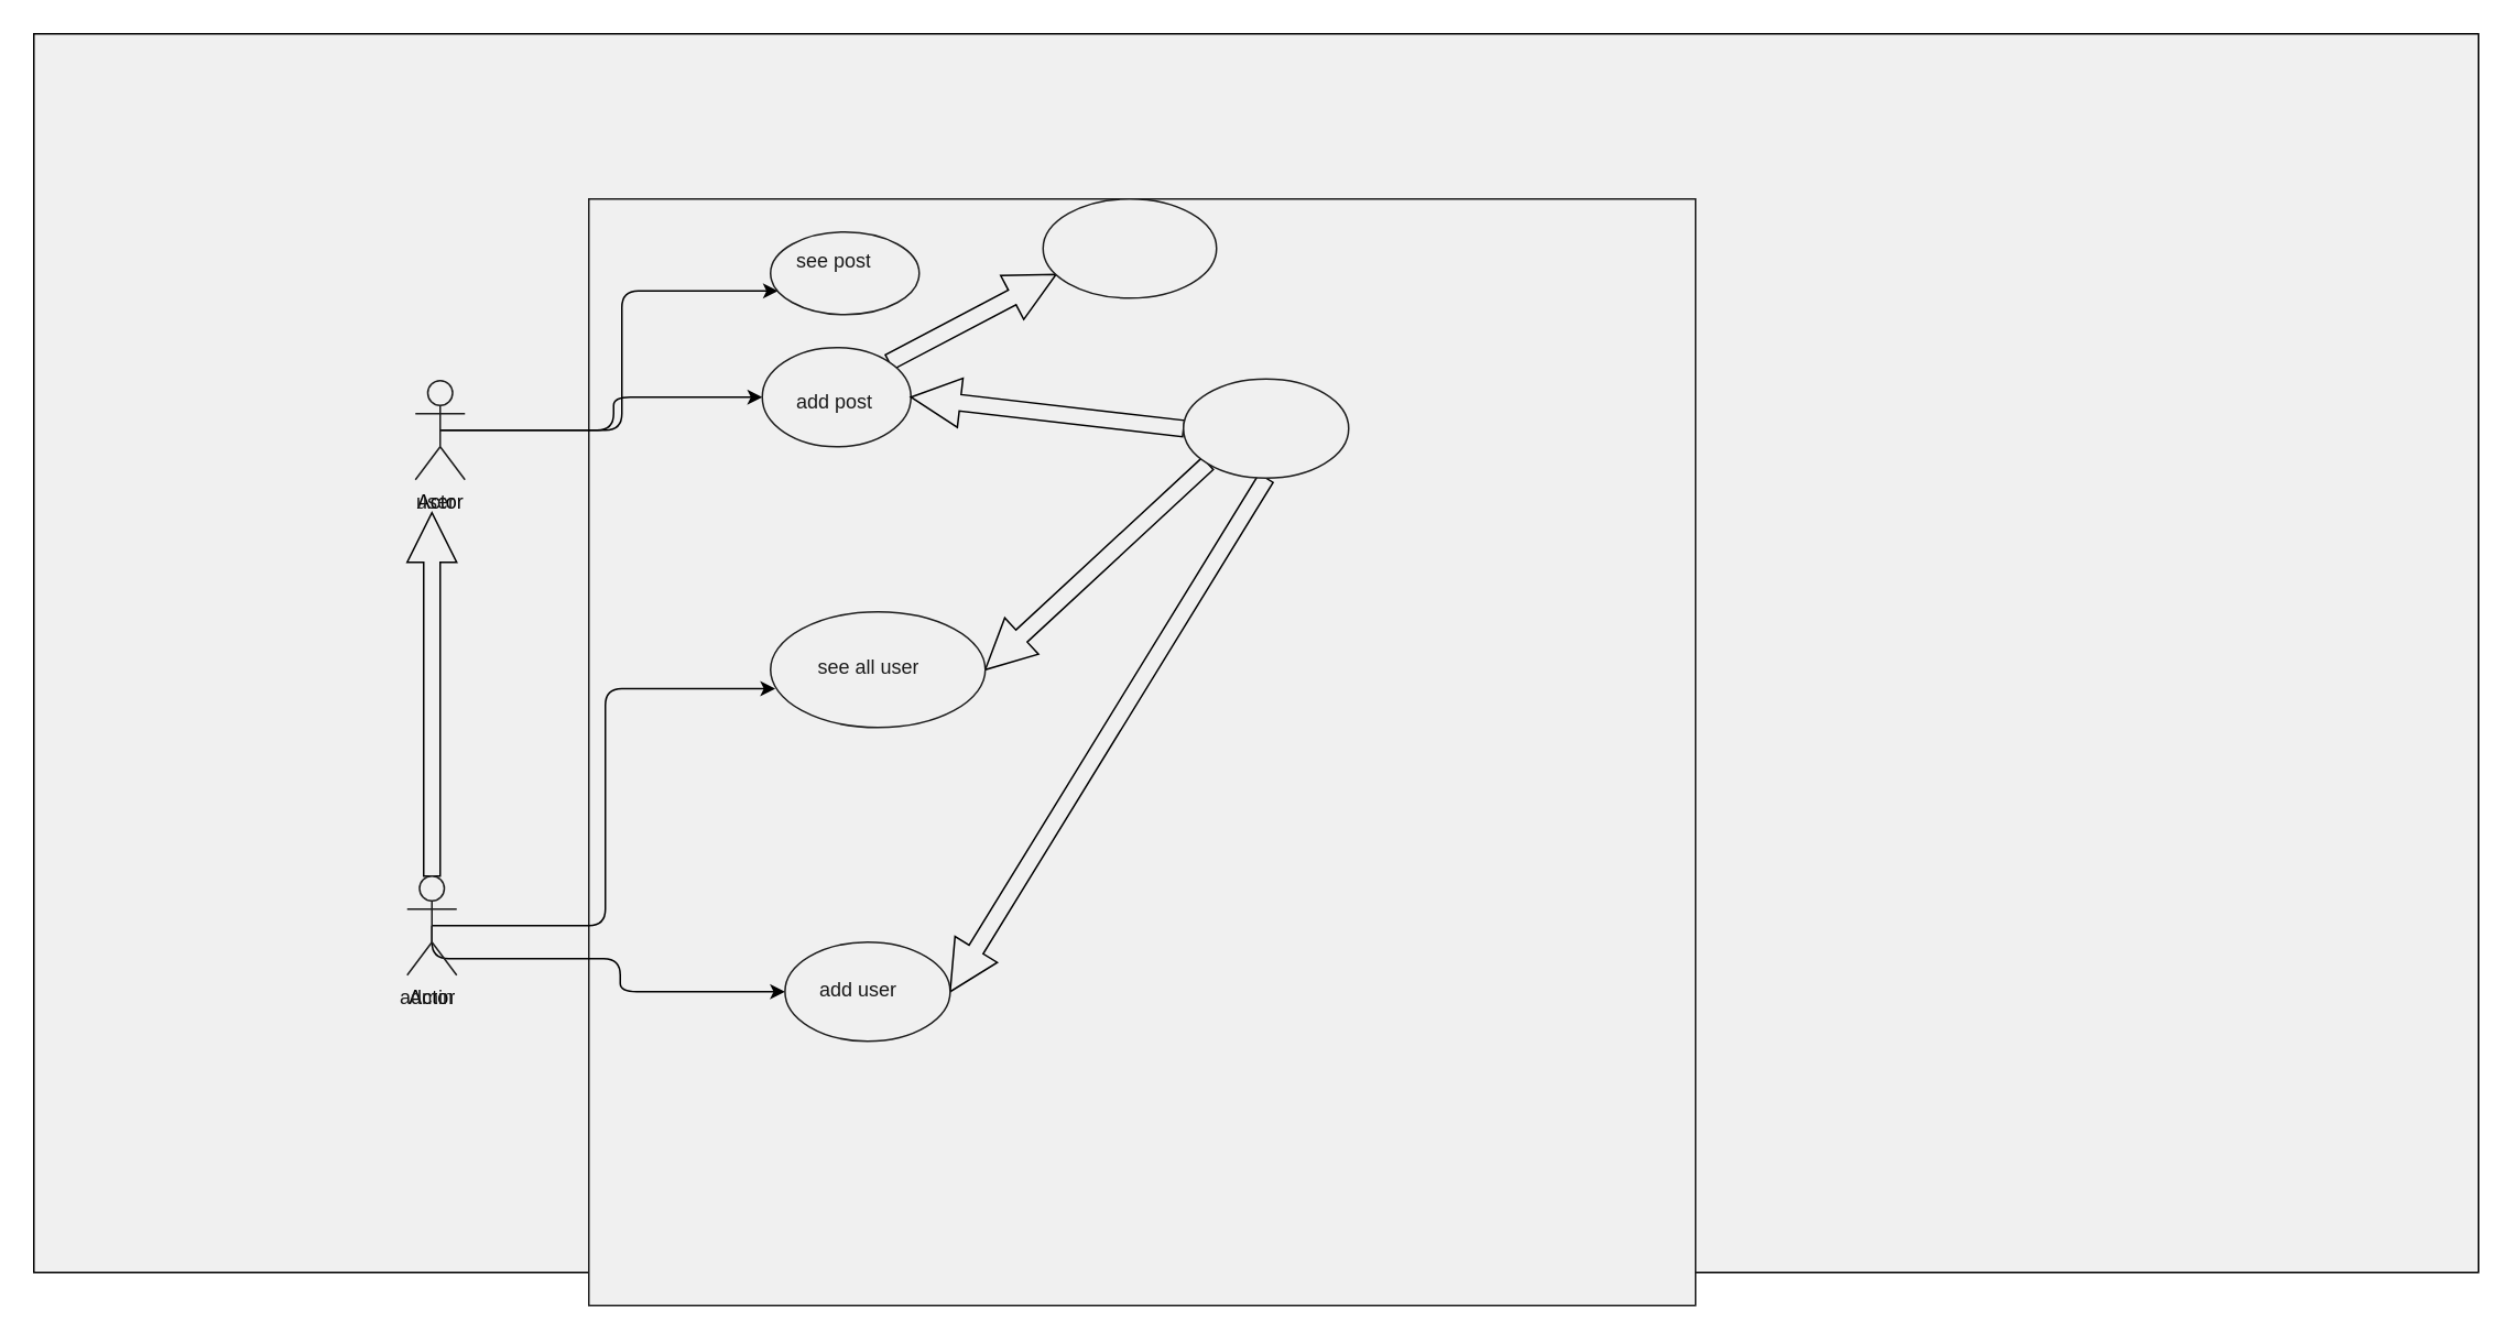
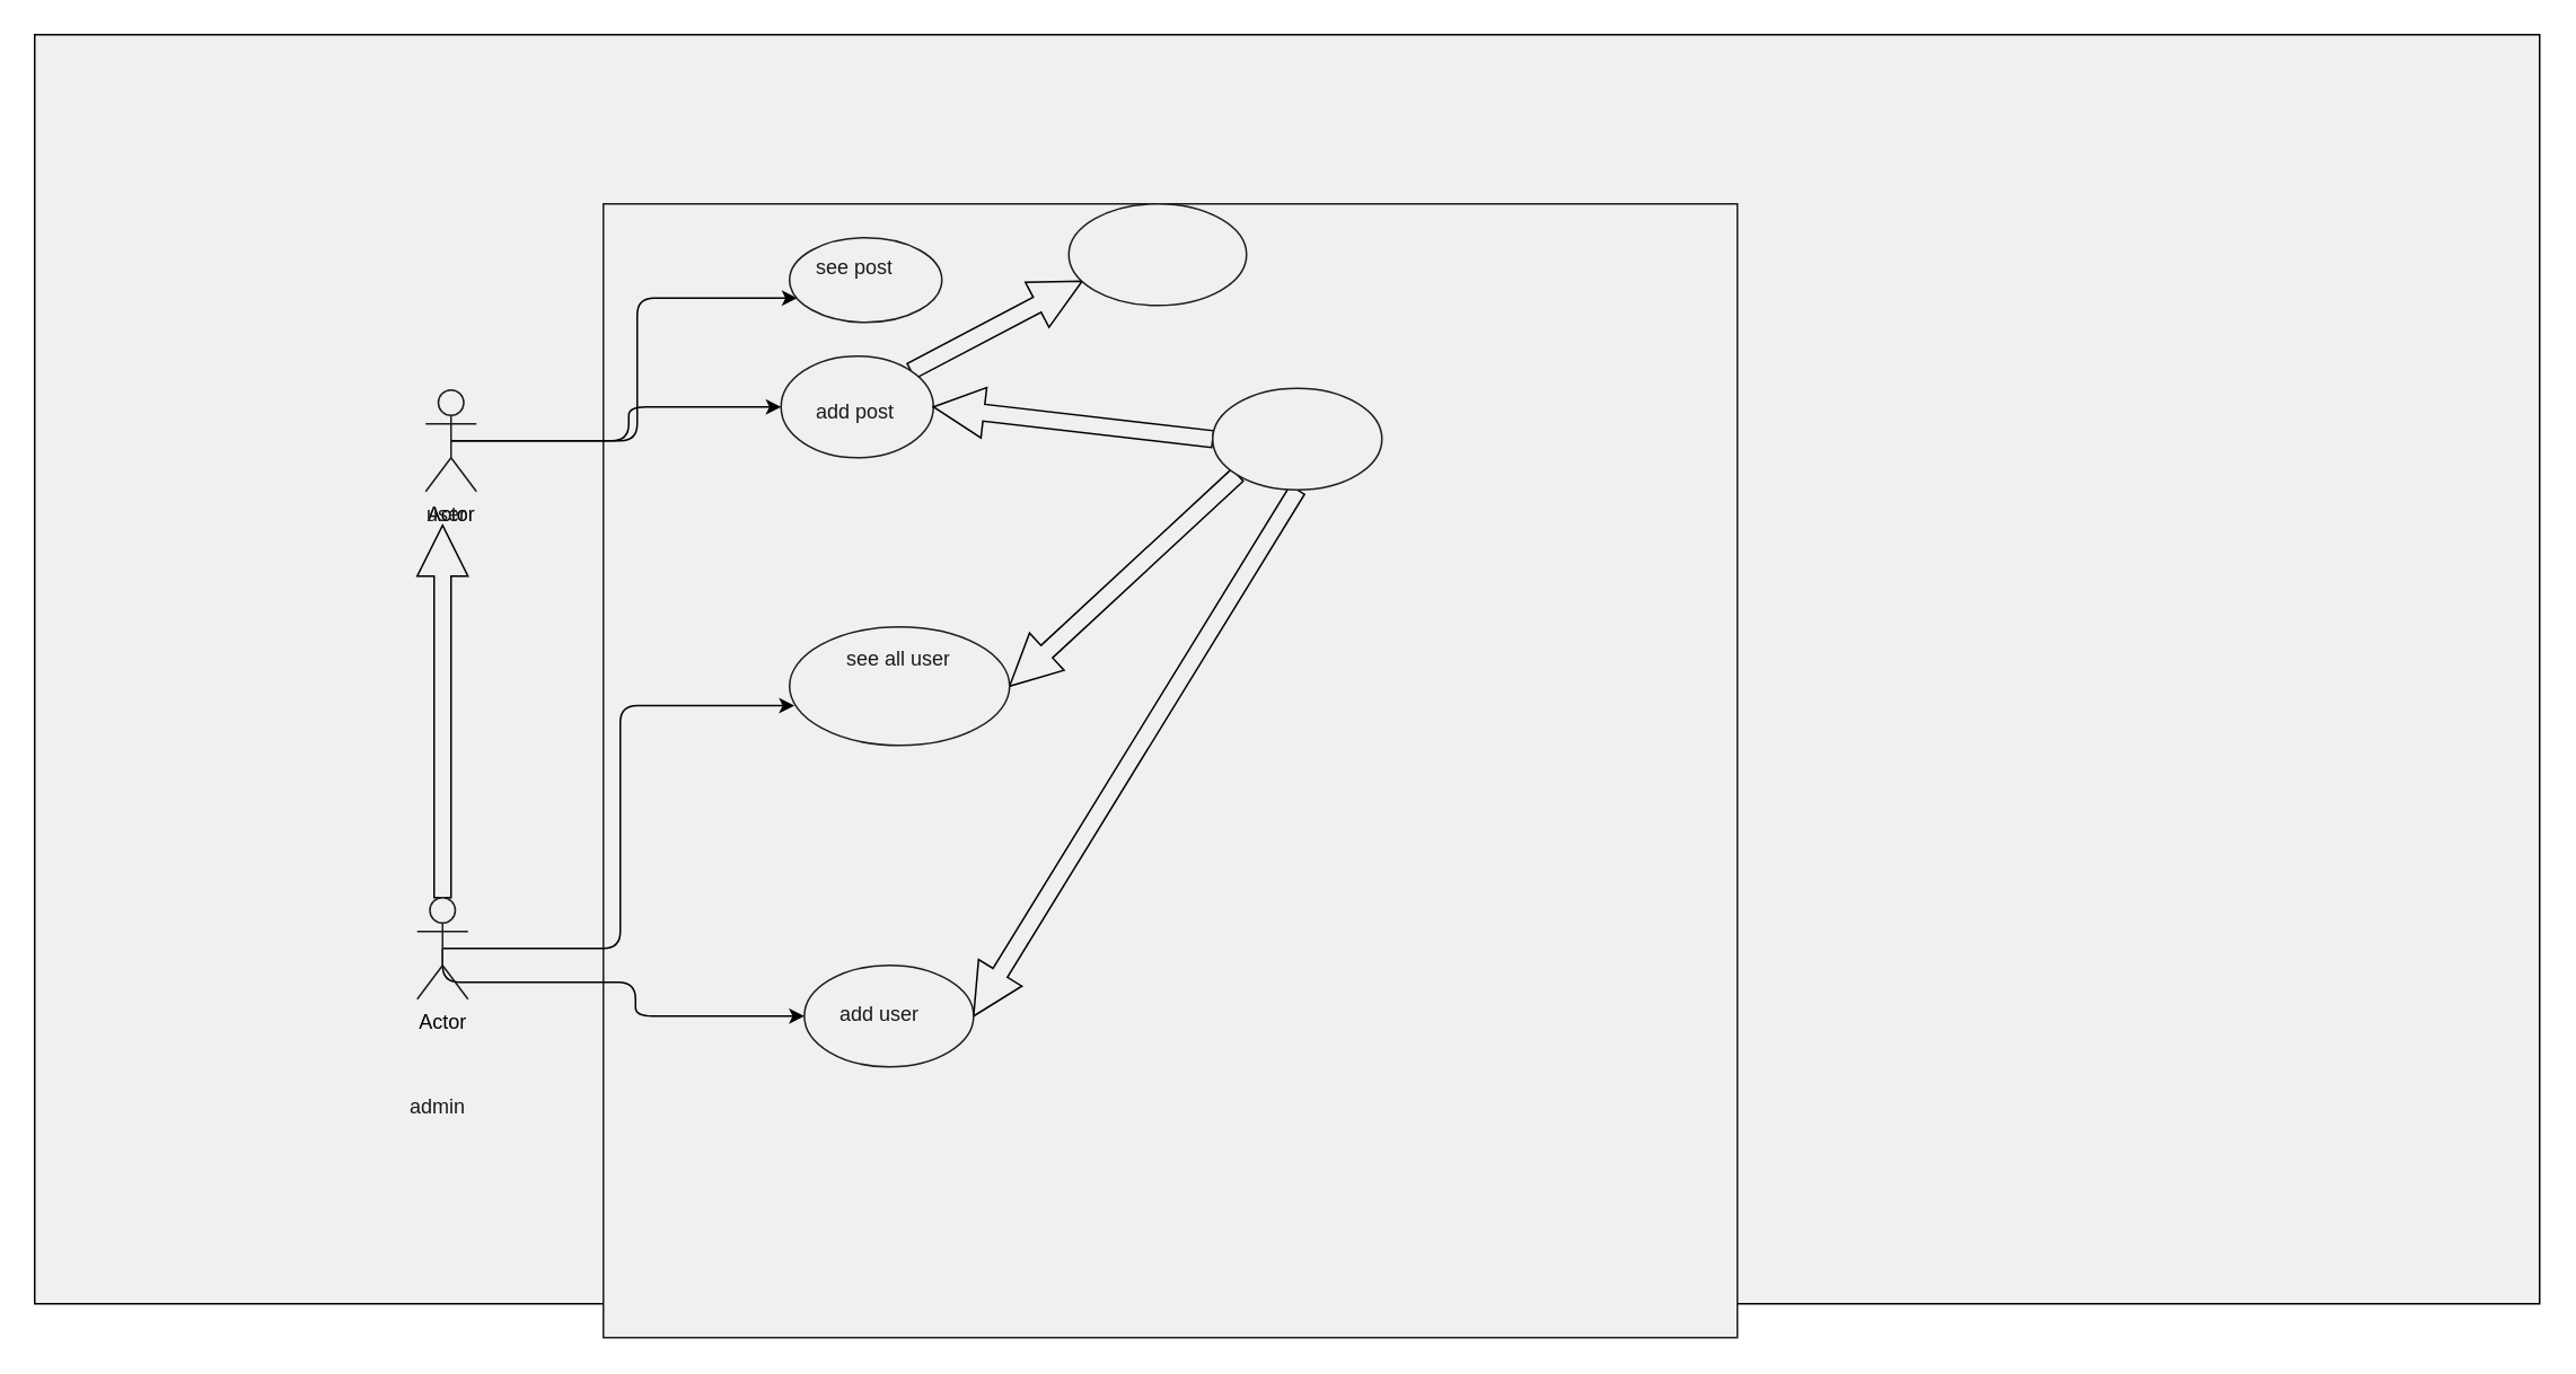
  <mxCell id="0" />
  <mxCell id="1" parent="0" />
  <mxCell id="2" value="" style="rounded=0;whiteSpace=wrap;html=1;fillColor=#F0F0F0;" vertex="1" parent="1"><mxGeometry x="20" y="20" width="1480" height="750" as="geometry" /></mxCell>
  <mxCell id="3" value="" style="whiteSpace=wrap;html=1;aspect=fixed;fillColor=#F0F0F0;strokeColor=#1D1D1D;" vertex="1" parent="1"><mxGeometry x="356" y="120" width="670" height="670" as="geometry" /></mxCell>
  <mxCell id="4" style="html=1;exitX=0.5;exitY=0.5;exitDx=0;exitDy=0;exitPerimeter=0;entryX=0.05;entryY=0.714;entryDx=0;entryDy=0;entryPerimeter=0;edgeStyle=orthogonalEdgeStyle;strokeColor=#000000;" edge="1" parent="1" source="6" target="11"><mxGeometry relative="1" as="geometry"><Array as="points"><mxPoint x="376" y="260" /><mxPoint x="376" y="176" /></Array></mxGeometry></mxCell>
  <mxCell id="5" style="edgeStyle=orthogonalEdgeStyle;html=1;exitX=0.5;exitY=0.5;exitDx=0;exitDy=0;exitPerimeter=0;entryX=0;entryY=0.5;entryDx=0;entryDy=0;strokeColor=#000000;" edge="1" parent="1" source="6" target="13"><mxGeometry relative="1" as="geometry" /></mxCell>
  <mxCell id="6" value="Actor" style="shape=umlActor;verticalLabelPosition=bottom;verticalAlign=top;html=1;outlineConnect=0;strokeColor=#1D1D1D;fillColor=#F0F0F0;" vertex="1" parent="1"><mxGeometry x="251" y="230" width="30" height="60" as="geometry" /></mxCell>
  <mxCell id="7" style="edgeStyle=orthogonalEdgeStyle;shape=arrow;html=1;exitX=0.5;exitY=0;exitDx=0;exitDy=0;exitPerimeter=0;entryX=0.375;entryY=0.645;entryDx=0;entryDy=0;entryPerimeter=0;strokeColor=#000000;" edge="1" parent="1" source="10" target="26"><mxGeometry relative="1" as="geometry" /></mxCell>
  <mxCell id="8" style="edgeStyle=orthogonalEdgeStyle;html=1;exitX=0.5;exitY=0.5;exitDx=0;exitDy=0;exitPerimeter=0;entryX=0.022;entryY=0.664;entryDx=0;entryDy=0;entryPerimeter=0;strokeColor=#000000;" edge="1" parent="1" source="10" target="18"><mxGeometry relative="1" as="geometry"><Array as="points"><mxPoint x="366" y="560" /><mxPoint x="366" y="417" /></Array></mxGeometry></mxCell>
  <mxCell id="9" style="edgeStyle=orthogonalEdgeStyle;html=1;exitX=0.5;exitY=0.5;exitDx=0;exitDy=0;exitPerimeter=0;entryX=0;entryY=0.5;entryDx=0;entryDy=0;strokeColor=#000000;" edge="1" parent="1" source="10" target="19"><mxGeometry relative="1" as="geometry"><Array as="points"><mxPoint x="261" y="580" /><mxPoint x="375" y="580" /><mxPoint x="375" y="600" /></Array></mxGeometry></mxCell>
  <mxCell id="10" value="Actor" style="shape=umlActor;verticalLabelPosition=bottom;verticalAlign=top;html=1;outlineConnect=0;strokeColor=#1D1D1D;fillColor=#F0F0F0;" vertex="1" parent="1"><mxGeometry x="246" y="530" width="30" height="60" as="geometry" /></mxCell>
  <mxCell id="11" value="" style="ellipse;whiteSpace=wrap;html=1;strokeColor=#1D1D1D;fillColor=#F0F0F0;" vertex="1" parent="1"><mxGeometry x="466" y="140" width="90" height="50" as="geometry" /></mxCell>
  <mxCell id="12" style="edgeStyle=orthogonalEdgeStyle;shape=arrow;html=1;exitX=1;exitY=0;exitDx=0;exitDy=0;entryX=0.075;entryY=0.761;entryDx=0;entryDy=0;entryPerimeter=0;strokeColor=#000000;" edge="1" parent="1" source="13" target="22"><mxGeometry relative="1" as="geometry" /></mxCell>
  <mxCell id="13" value="" style="ellipse;whiteSpace=wrap;html=1;strokeColor=#1D1D1D;fillColor=#F0F0F0;" vertex="1" parent="1"><mxGeometry x="461" y="210" width="90" height="60" as="geometry" /></mxCell>
  <mxCell id="14" style="edgeStyle=orthogonalEdgeStyle;shape=arrow;html=1;exitX=0;exitY=0.5;exitDx=0;exitDy=0;entryX=1;entryY=0.5;entryDx=0;entryDy=0;strokeColor=#000000;" edge="1" parent="1" source="17" target="13"><mxGeometry relative="1" as="geometry" /></mxCell>
  <mxCell id="15" style="edgeStyle=orthogonalEdgeStyle;html=1;exitX=0;exitY=1;exitDx=0;exitDy=0;entryX=1;entryY=0.5;entryDx=0;entryDy=0;strokeColor=#000000;shape=arrow;" edge="1" parent="1" source="17" target="18"><mxGeometry relative="1" as="geometry" /></mxCell>
  <mxCell id="16" style="edgeStyle=orthogonalEdgeStyle;html=1;exitX=0.5;exitY=1;exitDx=0;exitDy=0;strokeColor=#000000;shape=arrow;" edge="1" parent="1" source="17" target="24"><mxGeometry relative="1" as="geometry" /></mxCell>
  <mxCell id="17" value="" style="ellipse;whiteSpace=wrap;html=1;strokeColor=#1D1D1D;fillColor=#F0F0F0;" vertex="1" parent="1"><mxGeometry x="716" y="229" width="100" height="60" as="geometry" /></mxCell>
  <mxCell id="18" value="" style="ellipse;whiteSpace=wrap;html=1;strokeColor=#1D1D1D;fillColor=#F0F0F0;" vertex="1" parent="1"><mxGeometry x="466" y="370" width="130" height="70" as="geometry" /></mxCell>
  <mxCell id="19" value="" style="ellipse;whiteSpace=wrap;html=1;strokeColor=#1D1D1D;fillColor=#F0F0F0;" vertex="1" parent="1"><mxGeometry x="474.75" y="570" width="100" height="60" as="geometry" /></mxCell>
  <mxCell id="20" value="see post" style="text;strokeColor=none;fillColor=none;align=left;verticalAlign=top;spacingLeft=4;spacingRight=4;overflow=hidden;rotatable=0;points=[[0,0.5],[1,0.5]];portConstraint=eastwest;whiteSpace=wrap;html=1;fontColor=#1A1A1A;" vertex="1" parent="1"><mxGeometry x="476" y="144" width="60" height="22" as="geometry" /></mxCell>
  <mxCell id="21" value="add post" style="text;strokeColor=none;fillColor=none;align=left;verticalAlign=top;spacingLeft=4;spacingRight=4;overflow=hidden;rotatable=0;points=[[0,0.5],[1,0.5]];portConstraint=eastwest;whiteSpace=wrap;html=1;fontColor=#1A1A1A;" vertex="1" parent="1"><mxGeometry x="476" y="229" width="60" height="22" as="geometry" /></mxCell>
  <mxCell id="22" value="" style="ellipse;whiteSpace=wrap;html=1;strokeColor=#1D1D1D;fillColor=#F0F0F0;" vertex="1" parent="1"><mxGeometry x="631" y="120" width="105" height="60" as="geometry" /></mxCell>
- <mxCell id="23" value="see all user" style="text;strokeColor=none;fillColor=none;align=left;verticalAlign=top;spacingLeft=4;spacingRight=4;overflow=hidden;rotatable=0;points=[[0,0.5],[1,0.5]];portConstraint=eastwest;whiteSpace=wrap;html=1;fontColor=#1A1A1A;" vertex="1" parent="1"><mxGeometry x="488.5" y="389.5" width="85" height="31" as="geometry" /></mxCell>
+ <mxCell id="23" value="see all user" style="text;strokeColor=none;fillColor=none;align=left;verticalAlign=top;spacingLeft=4;spacingRight=4;overflow=hidden;rotatable=0;points=[[0,0.5],[1,0.5]];portConstraint=eastwest;whiteSpace=wrap;html=1;fontColor=#1A1A1A;" vertex="1" parent="1"><mxGeometry x="493.5" y="374.5" width="85" height="31" as="geometry" /></mxCell>
  <mxCell id="24" value="add user" style="text;strokeColor=none;fillColor=none;align=left;verticalAlign=top;spacingLeft=4;spacingRight=4;overflow=hidden;rotatable=0;points=[[0,0.5],[1,0.5]];portConstraint=eastwest;whiteSpace=wrap;html=1;fontColor=#1A1A1A;" vertex="1" parent="1"><mxGeometry x="489.75" y="584.5" width="85" height="31" as="geometry" /></mxCell>
- <mxCell id="25" value="admin" style="text;strokeColor=none;fillColor=none;align=left;verticalAlign=top;spacingLeft=4;spacingRight=4;overflow=hidden;rotatable=0;points=[[0,0.5],[1,0.5]];portConstraint=eastwest;whiteSpace=wrap;html=1;fontColor=#1A1A1A;" vertex="1" parent="1"><mxGeometry x="236" y="590" width="85" height="31" as="geometry" /></mxCell>
+ <mxCell id="25" value="admin" style="text;strokeColor=none;fillColor=none;align=left;verticalAlign=top;spacingLeft=4;spacingRight=4;overflow=hidden;rotatable=0;points=[[0,0.5],[1,0.5]];portConstraint=eastwest;whiteSpace=wrap;html=1;fontColor=#1A1A1A;" vertex="1" parent="1"><mxGeometry x="236" y="640" width="85" height="31" as="geometry" /></mxCell>
  <mxCell id="26" value="user" style="text;strokeColor=none;fillColor=none;align=left;verticalAlign=top;spacingLeft=4;spacingRight=4;overflow=hidden;rotatable=0;points=[[0,0.5],[1,0.5]];portConstraint=eastwest;whiteSpace=wrap;html=1;fontColor=#1A1A1A;" vertex="1" parent="1"><mxGeometry x="246" y="290" width="40" height="31" as="geometry" /></mxCell>
